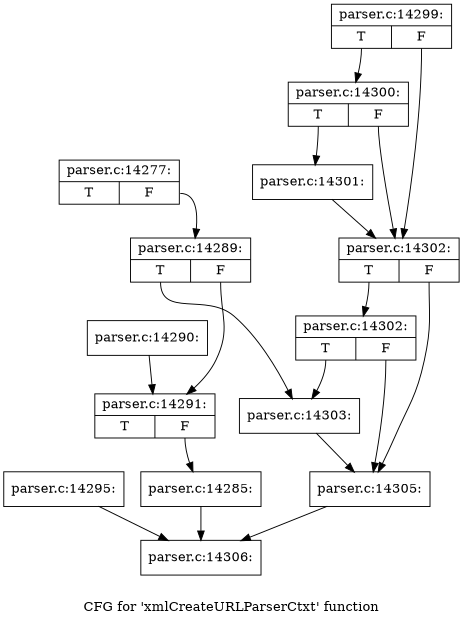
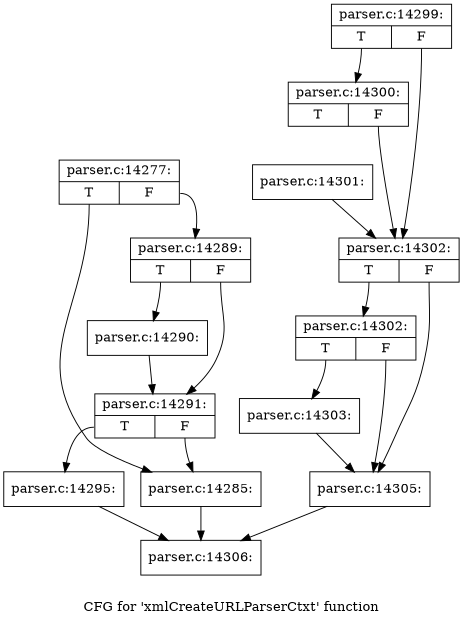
  digraph {
    label="CFG for 'xmlCreateURLParserCtxt' function"
    node [shape=record]
    edge [tailport=s0]
    n1 [label="{parser.c:14277:|{<s0>T|<s1>F}}"]
    n2 [label="{parser.c:14285:}"]
    n3 [label="{parser.c:14289:|{<s0>T|<s1>F}}"]
    n4 [label="{parser.c:14306:}"]
    n5 [label="{parser.c:14290:}"]
    n6 [label="{parser.c:14291:|{<s0>T|<s1>F}}"]
    n7 [label="{parser.c:14295:}"]
    n8 [label="{parser.c:14299:|{<s0>T|<s1>F}}"]
    n9 [label="{parser.c:14300:|{<s0>T|<s1>F}}"]
    n10 [label="{parser.c:14302:|{<s0>T|<s1>F}}"]
    n11 [label="{parser.c:14301:}"]
    n12 [label="{parser.c:14302:|{<s0>T|<s1>F}}"]
    n13 [label="{parser.c:14305:}"]
    n14 [label="{parser.c:14303:}"]
+   n1 -> n2
    n1 -> n3 [tailport=s1]
    n2 -> n4
-   n3 -> n14
+   n3 -> n5
    n3 -> n6 [tailport=s1]
    n5 -> n6
    n6 -> n2 [tailport=s1]
+   n6 -> n7
    n7 -> n4
    n8 -> n9
    n8 -> n10 [tailport=s1]
    n9 -> n10 [tailport=s1]
-   n9 -> n11
    n10 -> n12
    n10 -> n13 [tailport=s1]
    n11 -> n10
    n12 -> n13 [tailport=s1]
    n12 -> n14
    n13 -> n4
    n14 -> n13
  }
